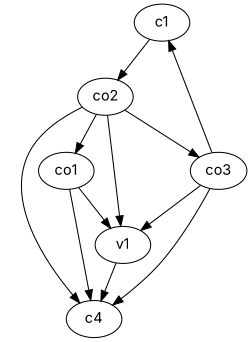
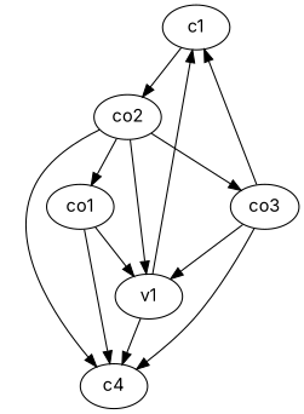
  strict digraph {
    fontname=Inter
    node [fontname=Inter]
    edge [fontname=Inter weight=1]
    c1
    co2
    co1
    v1
    n5 [label=c4]
    co3
    c1 -> co2
    co2 -> co1
    co2 -> v1
    co2 -> n5
    co2 -> co3
    co1 -> v1
    co1 -> n5
+   v1 -> c1
    v1 -> n5
    co3 -> c1
    co3 -> v1
    co3 -> n5
  }
